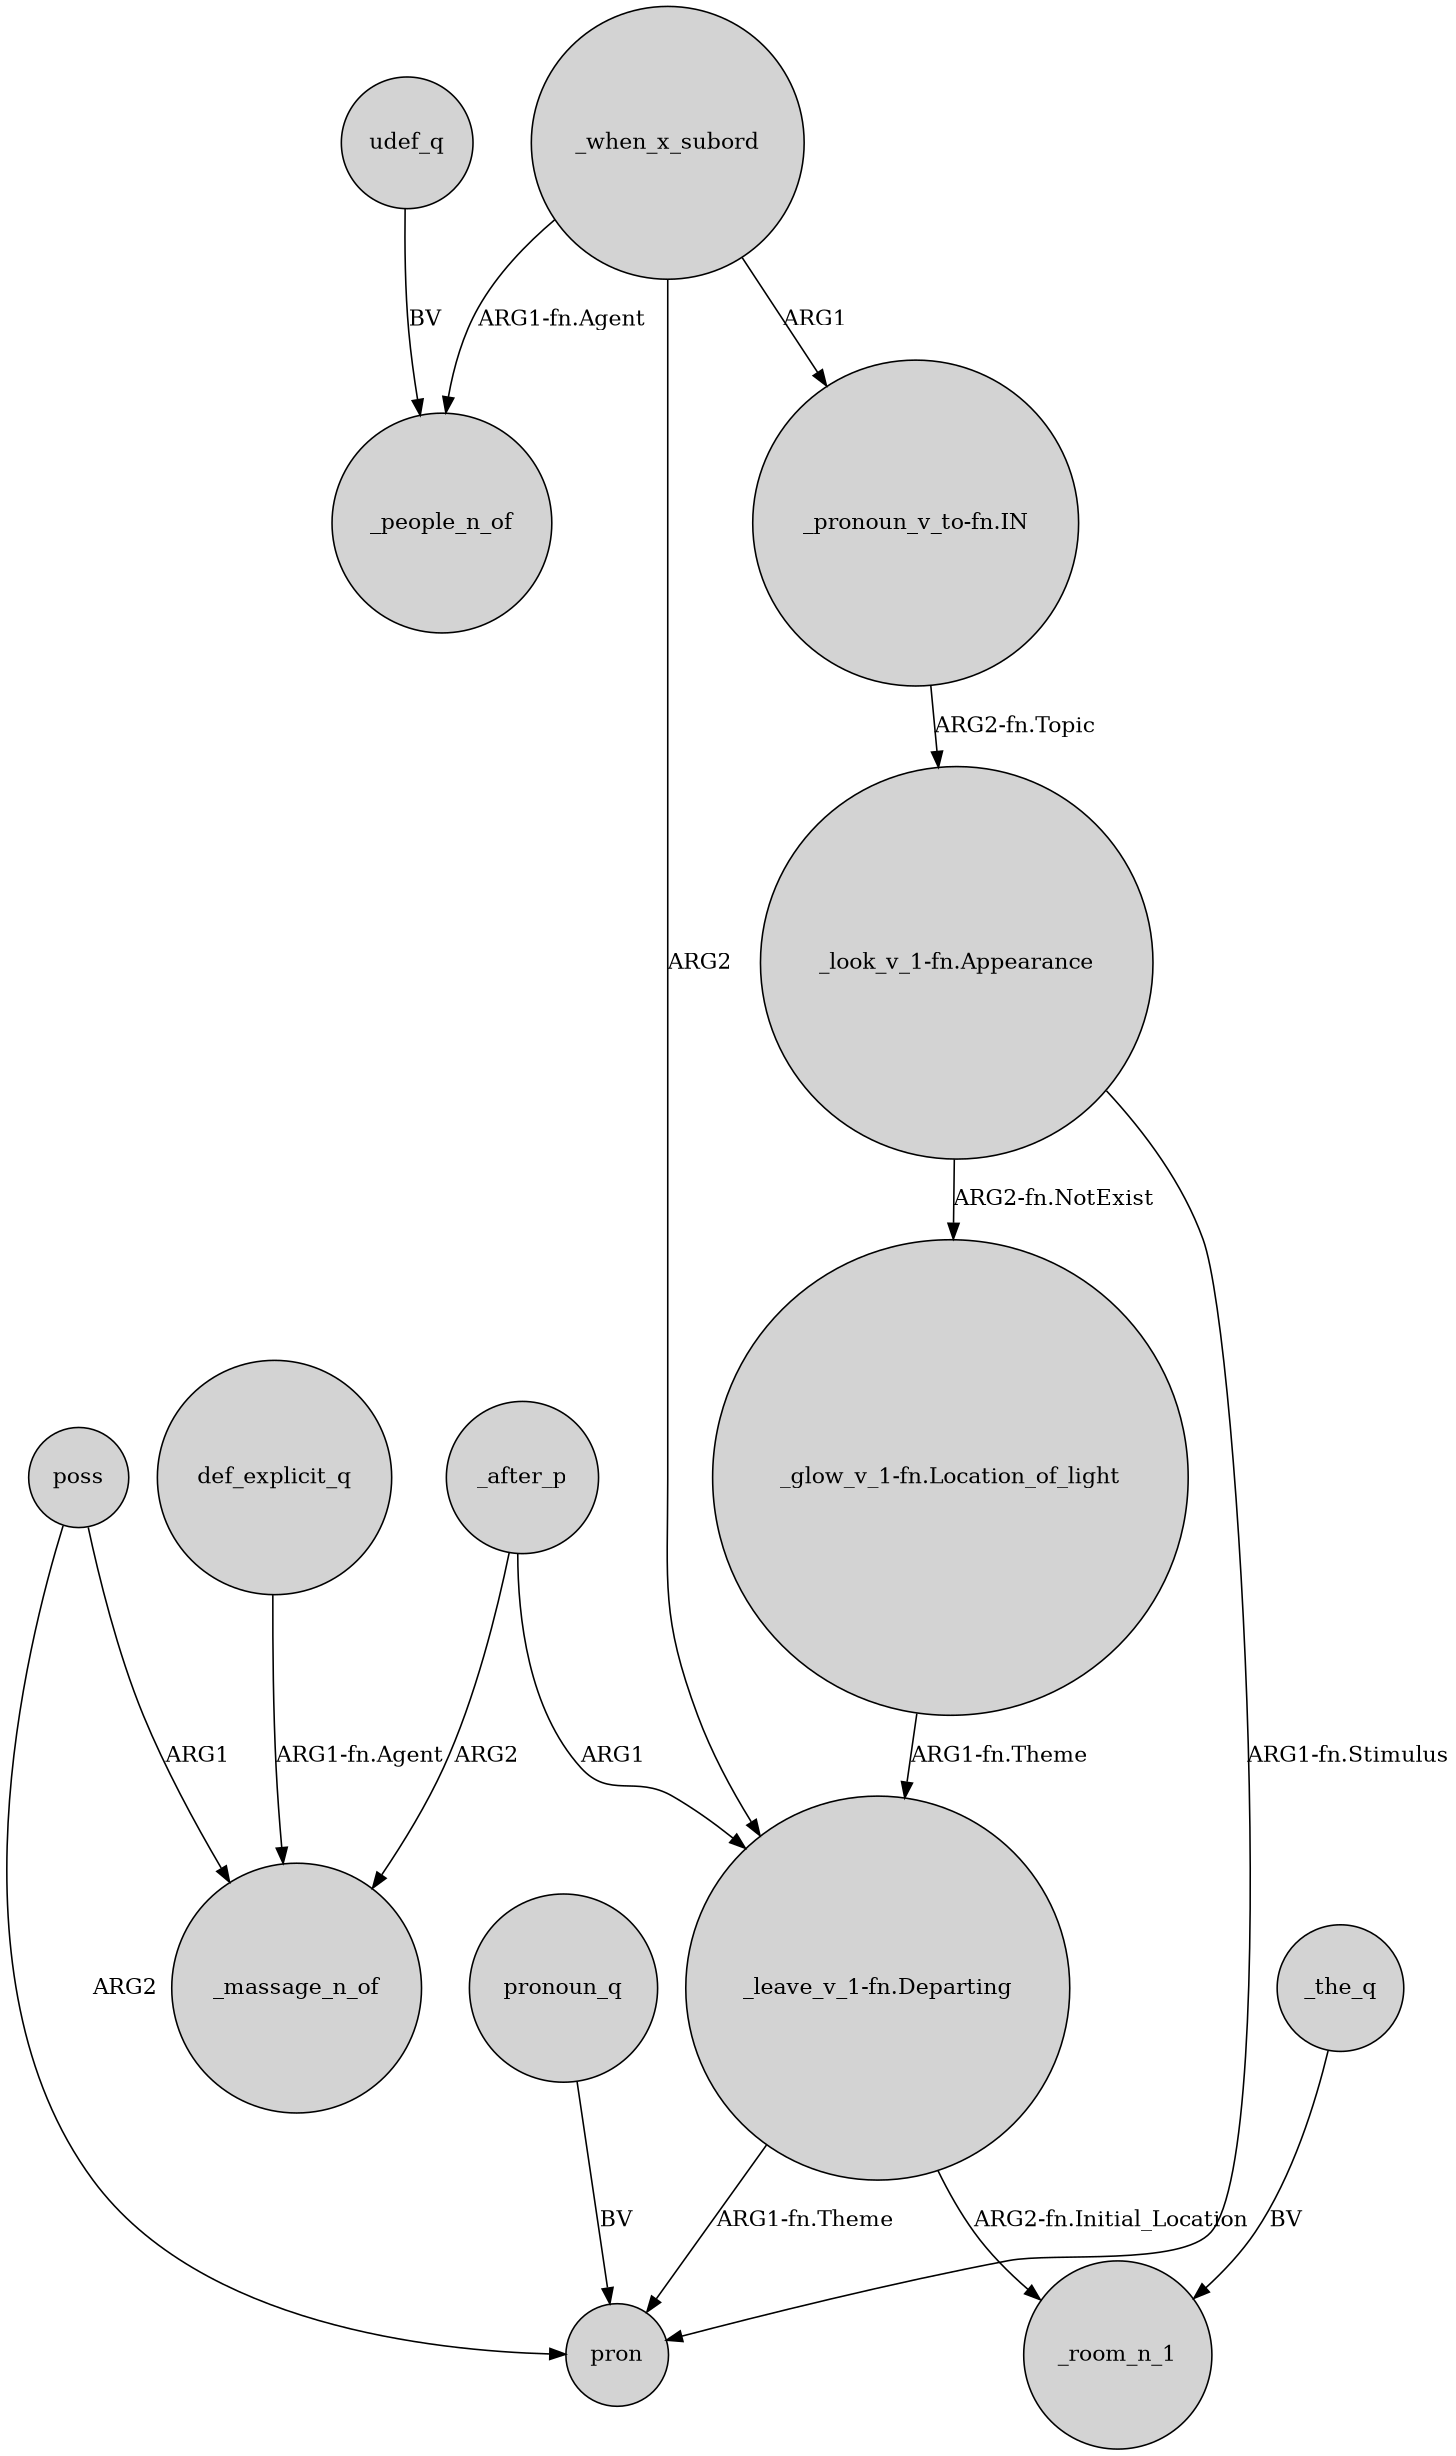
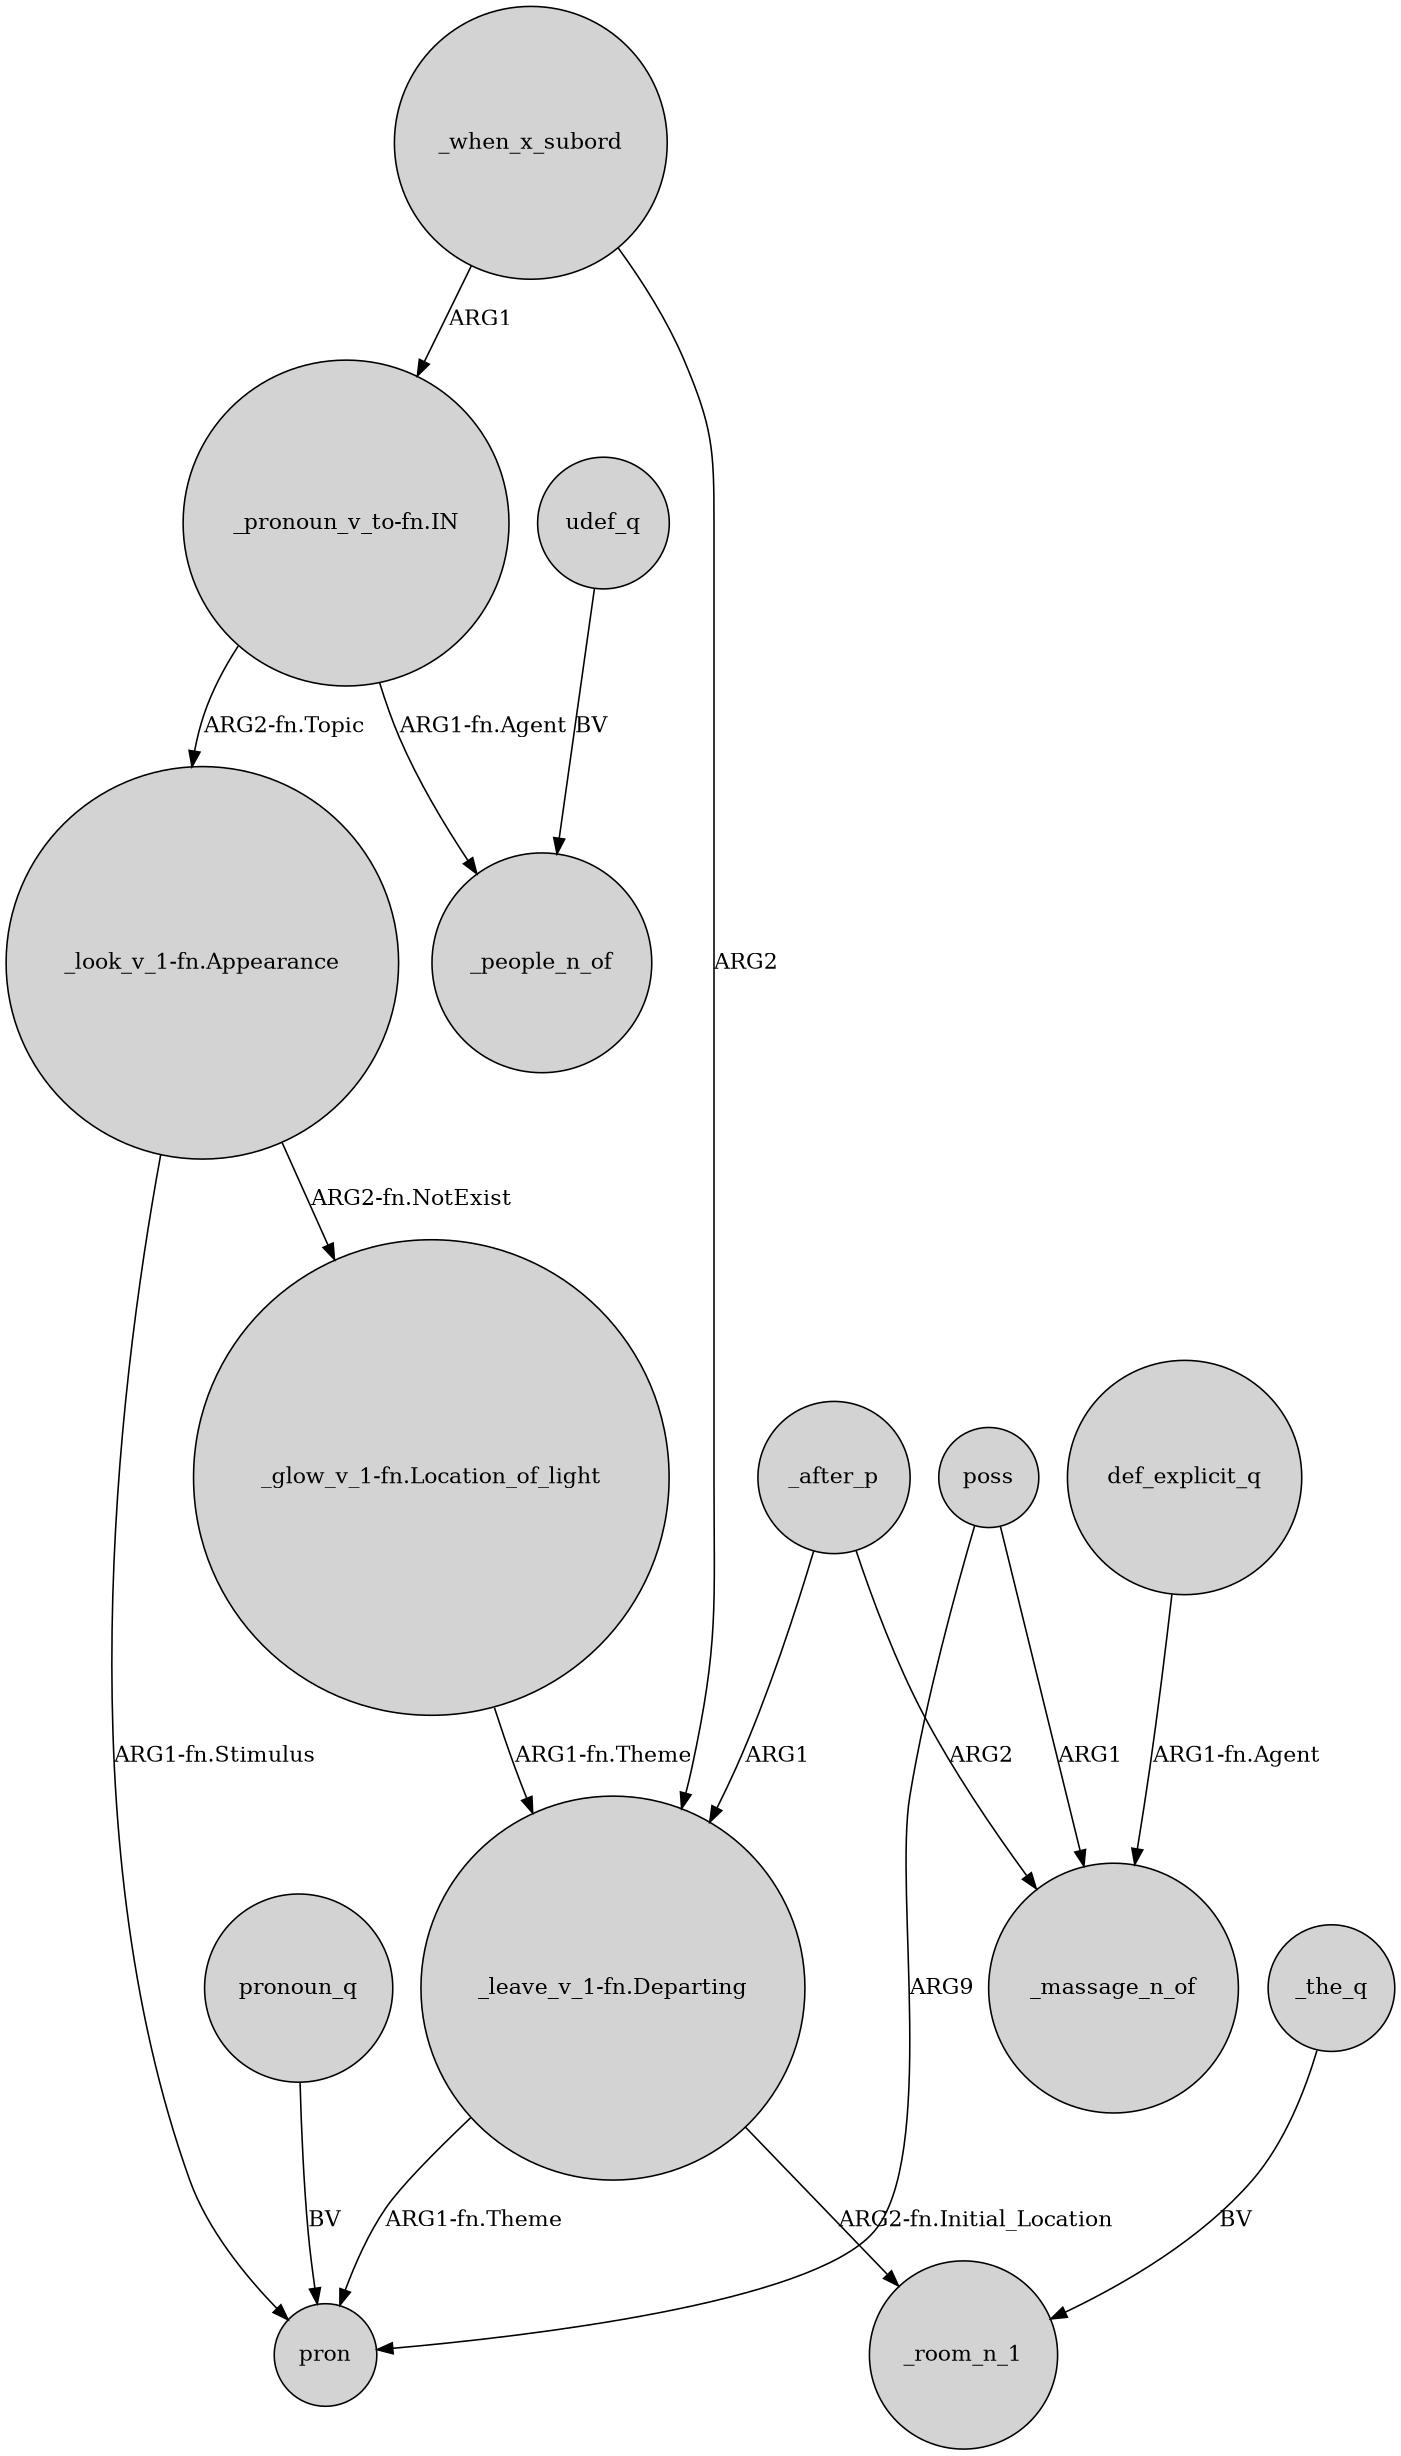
  digraph {
    node [shape=circle style=filled]
    n1 [label="_pronoun_v_to-fn.IN"]
    _people_n_of
    "_look_v_1-fn.Appearance"
    "_glow_v_1-fn.Location_of_light"
    pron
    "_leave_v_1-fn.Departing"
    _room_n_1
    poss
    _massage_n_of
    _after_p
    pronoun_q
    _the_q
    _when_x_subord
    def_explicit_q
    udef_q
-   _when_x_subord -> _people_n_of [label="ARG1-fn.Agent"]
+   n1 -> _people_n_of [label="ARG1-fn.Agent"]
    n1 -> "_look_v_1-fn.Appearance" [label="ARG2-fn.Topic"]
    "_look_v_1-fn.Appearance" -> "_glow_v_1-fn.Location_of_light" [label="ARG2-fn.NotExist"]
    "_look_v_1-fn.Appearance" -> pron [label="ARG1-fn.Stimulus"]
    "_glow_v_1-fn.Location_of_light" -> "_leave_v_1-fn.Departing" [label="ARG1-fn.Theme"]
    "_leave_v_1-fn.Departing" -> pron [label="ARG1-fn.Theme"]
    "_leave_v_1-fn.Departing" -> _room_n_1 [label="ARG2-fn.Initial_Location"]
-   poss -> pron [label=ARG2]
+   poss -> pron [label=ARG9]
    poss -> _massage_n_of [label=ARG1]
    _after_p -> "_leave_v_1-fn.Departing" [label=ARG1]
    _after_p -> _massage_n_of [label=ARG2]
    pronoun_q -> pron [label=BV]
    _the_q -> _room_n_1 [label=BV]
    _when_x_subord -> n1 [label=ARG1]
    _when_x_subord -> "_leave_v_1-fn.Departing" [label=ARG2]
    def_explicit_q -> _massage_n_of [label="ARG1-fn.Agent"]
    udef_q -> _people_n_of [label=BV]
  }
